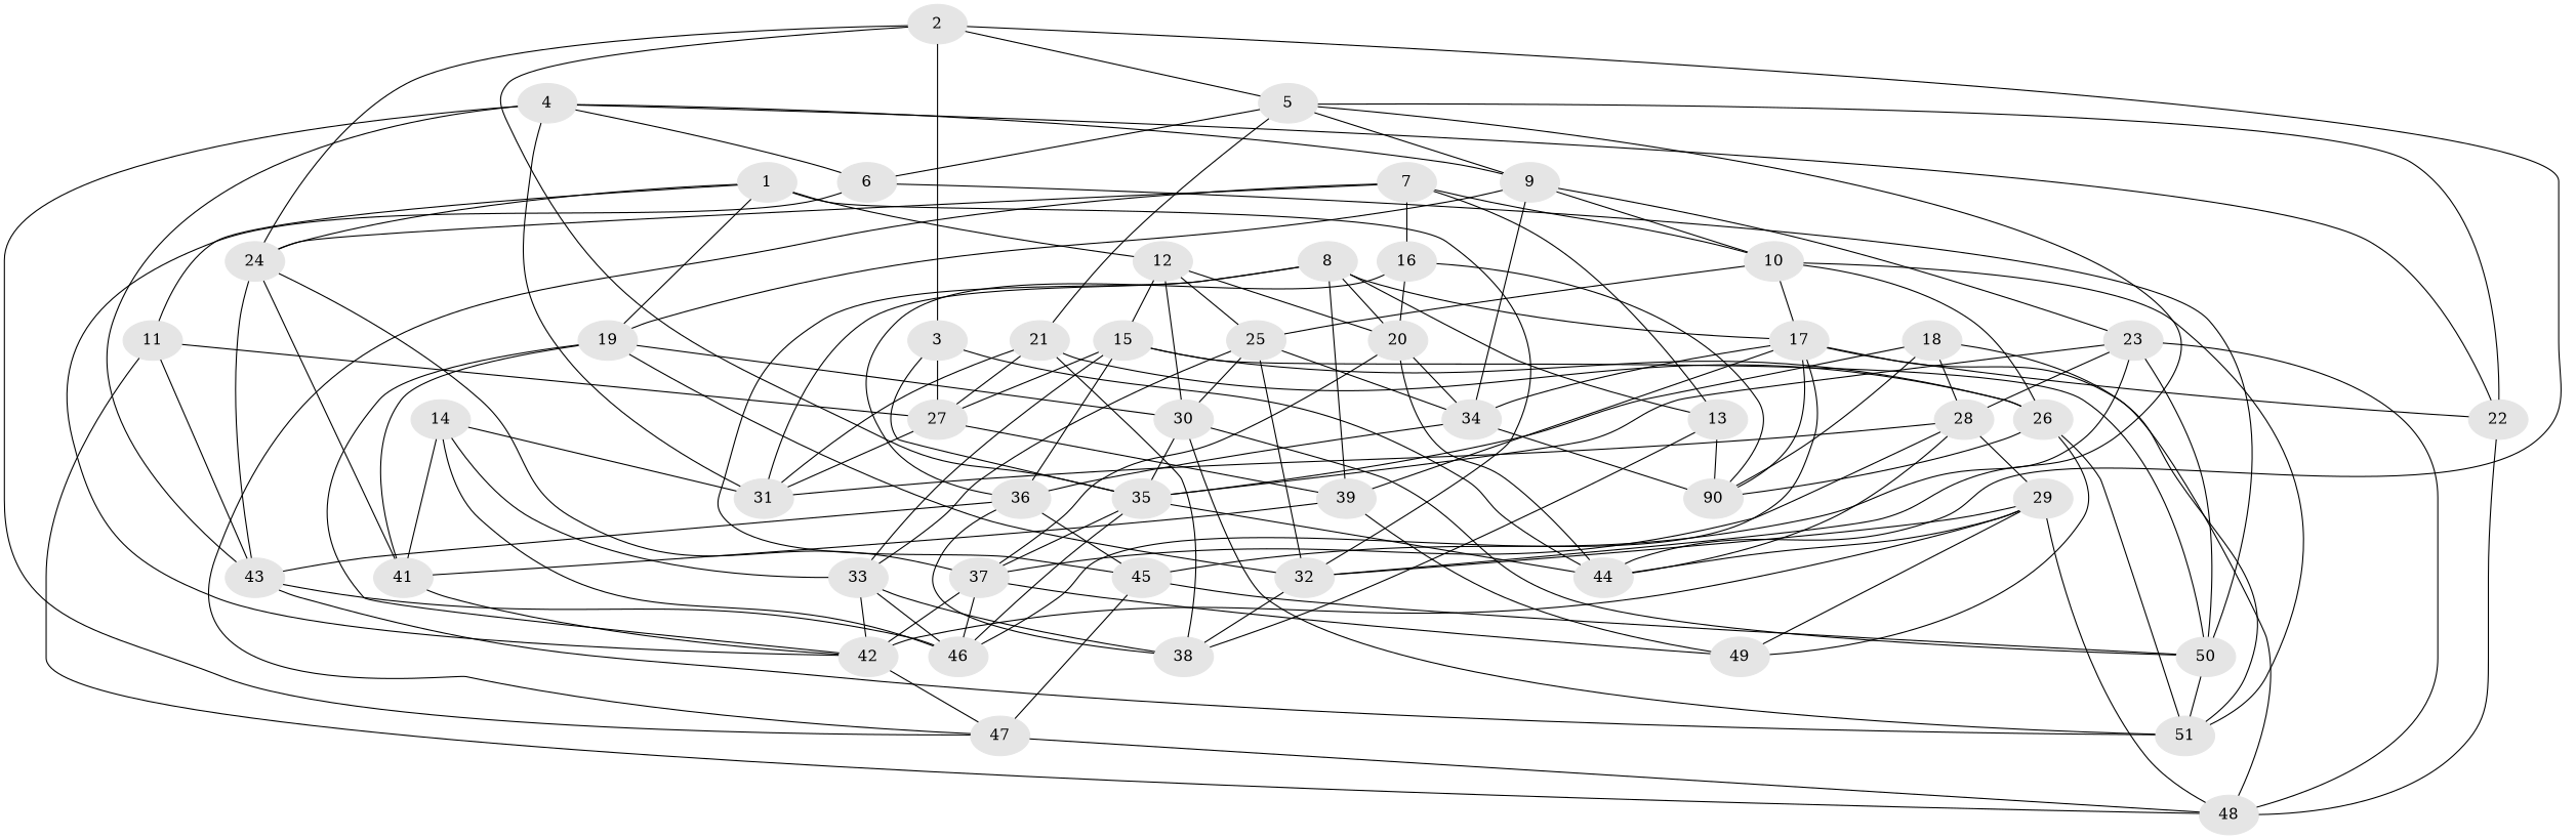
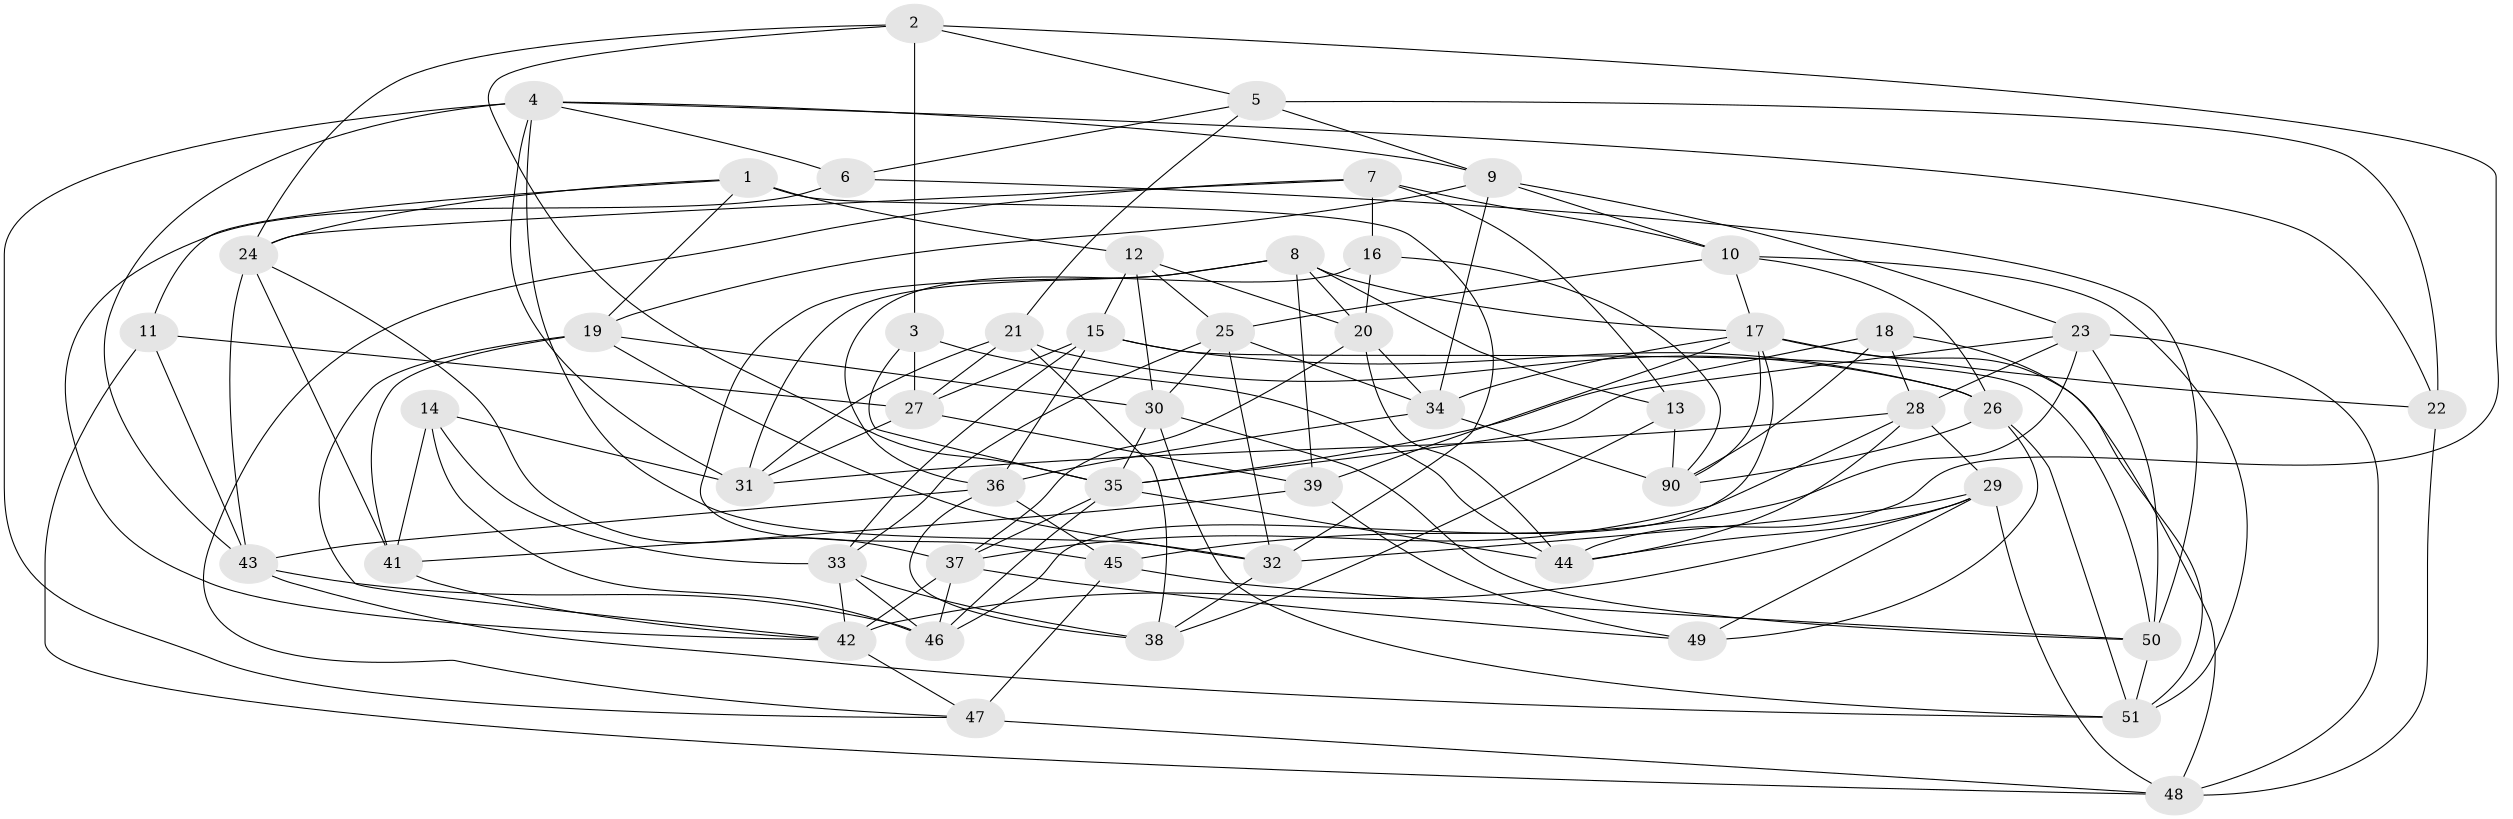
  graph {
    node [color=gray90 style=filled]
    edge [weight=1.0]
    1
    11
    12
    19
    24
    32
    27
    43
    48
    20
    25
    15
    30
    42
    41
    37
    38
    2
    3
    5
    35
    44
    6
    9
    22
    21
    7
    47
    10
    13
    16
    46
    31
    39
    4
    50
    23
    34
    51
    26
    17
    n42 [label=90]
    36
    8
    45
    49
    28
    33
    14
    18
    29
    1 -- 11
    1 -- 12 [weight=2.0]
    1 -- 19
    1 -- 24
    1 -- 32
    11 -- 27
    11 -- 43
    11 -- 48
    12 -- 20
    12 -- 25
    12 -- 15
    12 -- 30
    19 -- 32
    19 -- 30
    19 -- 42
    19 -- 41
    24 -- 43
    24 -- 41
    24 -- 37
    32 -- 38
    27 -- 31
    27 -- 39
    43 -- 46
    43 -- 51
    20 -- 37
    20 -- 44
    20 -- 34
    25 -- 32
    25 -- 30
    25 -- 34
    25 -- 33
    15 -- 27
    15 -- 50
    15 -- 26
    15 -- 36
    15 -- 33
    30 -- 35
    30 -- 50
    30 -- 51
    42 -- 47
    41 -- 42
    37 -- 42 [weight=2.0]
    37 -- 46
    37 -- 49
    2 -- 24
    2 -- 3
    2 -- 5
    2 -- 35
    2 -- 44
    3 -- 27
    3 -- 35
    3 -- 44
-   5 -- 32
+   4 -- 32
    5 -- 6
    5 -- 9
    5 -- 22
    5 -- 21
    35 -- 37
    35 -- 44
    35 -- 46
    6 -- 42
    6 -- 50
    9 -- 19
    9 -- 10
    9 -- 23
    9 -- 34
    22 -- 48
    21 -- 27
    21 -- 38 [weight=2.0]
    21 -- 31
    21 -- 26
    7 -- 24
    7 -- 47
    7 -- 10
    7 -- 13
    7 -- 16
    47 -- 48
    10 -- 25
    10 -- 51
    10 -- 26
    10 -- 17
    13 -- 38
    13 -- n42
    16 -- 20
    16 -- n42
    16 -- 36
    39 -- 41 [weight=2.0]
    39 -- 49
    4 -- 43
    4 -- 6
    4 -- 9
    4 -- 22
    4 -- 47
    4 -- 31
    50 -- 51
    23 -- 48
    23 -- 35
    23 -- 50
    23 -- 45
    23 -- 28
    34 -- n42
    34 -- 36
    26 -- 51
    26 -- n42
    26 -- 49
    17 -- 48
    17 -- 22
    17 -- 46
    17 -- 39
    17 -- 34
    17 -- n42
    36 -- 43
    36 -- 38
    36 -- 45
    8 -- 20
    8 -- 13
    8 -- 31
    8 -- 39
    8 -- 17
    8 -- 45
    45 -- 47 [weight=2.0]
    45 -- 50
    28 -- 37
    28 -- 44
    28 -- 31
    28 -- 29
    33 -- 42
    33 -- 38
    33 -- 46
    14 -- 41
    14 -- 46
    14 -- 31
    14 -- 33
    18 -- 35
    18 -- 51
    18 -- n42
    18 -- 28
    29 -- 32
    29 -- 48
    29 -- 42
    29 -- 44
    29 -- 49
  }
